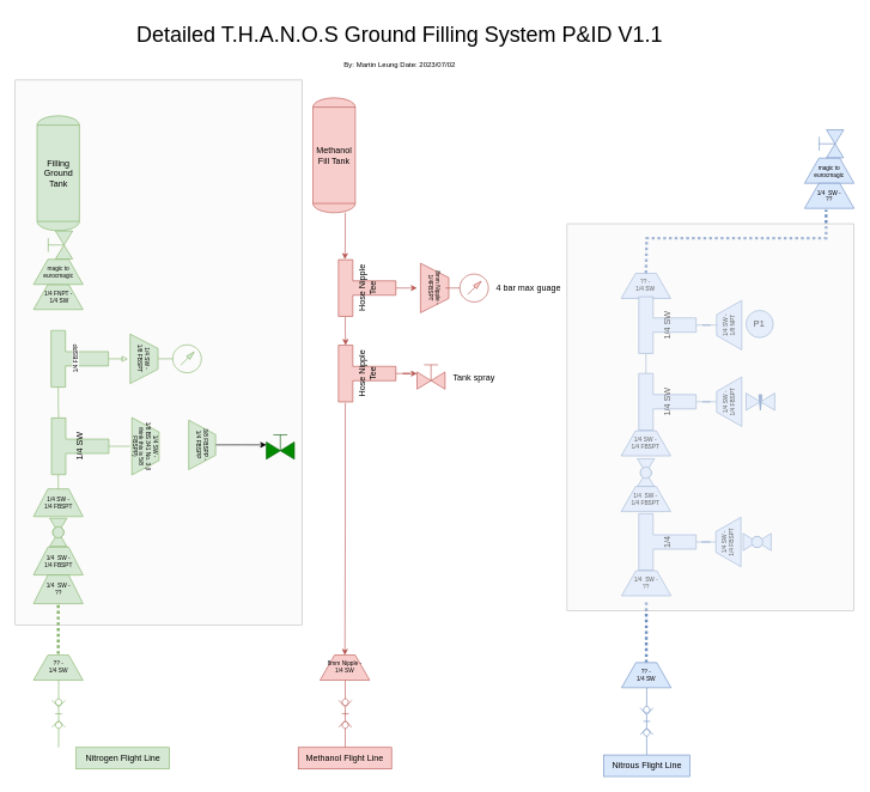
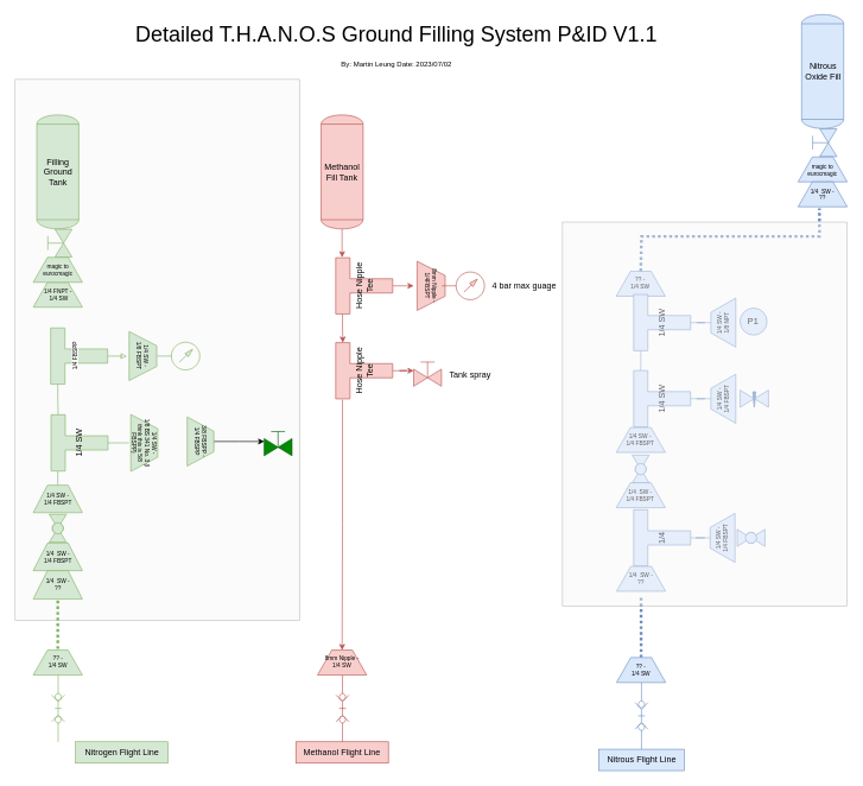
  <mxCell id="0" />
  <mxCell id="1" parent="0" />
  <mxCell id="2" value="" style="rounded=0;whiteSpace=wrap;html=1;fillColor=#f5f5f5;strokeColor=#666666;opacity=40;fontColor=#333333;" parent="1" vertex="1"><mxGeometry x="20.01" y="111" width="399.99" height="760" as="geometry" /></mxCell>
  <mxCell id="3" style="edgeStyle=orthogonalEdgeStyle;rounded=0;orthogonalLoop=1;jettySize=auto;html=1;entryX=0.5;entryY=0;entryDx=0;entryDy=0;fillColor=#f8cecc;strokeColor=#b85450;" edge="1" parent="1" source="4"><mxGeometry relative="1" as="geometry"><mxPoint x="479.44" y="361" as="targetPoint" /><Array as="points"><mxPoint x="480" y="341" /><mxPoint x="480" y="341" /></Array></mxGeometry></mxCell>
- <mxCell id="4" value="Methanol&lt;br&gt;Fill Tank" style="shape=mxgraph.pid.vessels.tank;html=1;pointerEvents=1;align=center;verticalLabelPosition=middle;verticalAlign=middle;dashed=0;labelPosition=center;fillColor=#f8cecc;strokeColor=#b85450;" parent="1" vertex="1"><mxGeometry x="434.94" y="136" width="59" height="160" as="geometry" /></mxCell>
+ <mxCell id="4" value="Methanol&lt;br&gt;Fill Tank" style="shape=mxgraph.pid.vessels.tank;html=1;pointerEvents=1;align=center;verticalLabelPosition=middle;verticalAlign=middle;dashed=0;labelPosition=center;fillColor=#f8cecc;strokeColor=#b85450;" parent="1" vertex="1"><mxGeometry x="449.94" y="161" width="59" height="160" as="geometry" /></mxCell>
+ <mxCell id="5" value="Nitrous&lt;br&gt;Oxide Fill" style="shape=mxgraph.pid.vessels.tank;html=1;pointerEvents=1;align=center;verticalLabelPosition=middle;verticalAlign=middle;dashed=0;labelPosition=center;fillColor=#dae8fc;strokeColor=#6c8ebf;" parent="1" vertex="1"><mxGeometry x="1125" y="20" width="59" height="160" as="geometry" /></mxCell>
  <mxCell id="6" value="Filling&lt;br&gt;Ground&lt;br&gt;Tank" style="shape=mxgraph.pid.vessels.tank;html=1;pointerEvents=1;align=center;verticalLabelPosition=middle;verticalAlign=middle;dashed=0;labelPosition=center;fillColor=#d5e8d4;strokeColor=#82b366;" parent="1" vertex="1"><mxGeometry x="50.51" y="161" width="59" height="160" as="geometry" /></mxCell>
  <mxCell id="7" value="" style="verticalLabelPosition=bottom;align=center;html=1;verticalAlign=top;pointerEvents=1;dashed=0;shape=mxgraph.pid2valves.valve;valveType=gate;actuator=man;rotation=-90;fillColor=#d5e8d4;strokeColor=#82b366;" parent="1" vertex="1"><mxGeometry x="60.51" y="321" width="39" height="40" as="geometry" /></mxCell>
  <mxCell id="8" value="" style="verticalLabelPosition=bottom;align=center;html=1;verticalAlign=top;pointerEvents=1;dashed=0;shape=mxgraph.pid2valves.valve;valveType=gate;actuator=man;rotation=-90;fillColor=#dae8fc;strokeColor=#6c8ebf;" parent="1" vertex="1"><mxGeometry x="1135" y="180" width="39" height="40" as="geometry" /></mxCell>
  <mxCell id="9" value="1/4 FNPT -&lt;br style=&quot;font-size: 8px;&quot;&gt;&amp;nbsp;1/4 SW" style="shape=trapezoid;perimeter=trapezoidPerimeter;whiteSpace=wrap;html=1;fixedSize=1;fontSize=8;align=center;fillColor=#d5e8d4;strokeColor=#82b366;" parent="1" vertex="1"><mxGeometry x="45.51" y="396" width="69" height="35" as="geometry" /></mxCell>
  <mxCell id="10" style="edgeStyle=orthogonalEdgeStyle;rounded=0;orthogonalLoop=1;jettySize=auto;html=1;entryX=0.505;entryY=1.082;entryDx=0;entryDy=0;entryPerimeter=0;fillColor=#d5e8d4;strokeColor=#82b366;endArrow=block;endFill=0;" parent="1" source="12" target="17" edge="1"><mxGeometry relative="1" as="geometry" /></mxCell>
  <mxCell id="11" style="edgeStyle=orthogonalEdgeStyle;rounded=0;orthogonalLoop=1;jettySize=auto;html=1;entryX=0;entryY=0;entryDx=79.0;entryDy=10;entryPerimeter=0;exitX=0;exitY=0;exitDx=0;exitDy=10;exitPerimeter=0;fillColor=#d5e8d4;strokeColor=#82b366;endArrow=none;endFill=0;" parent="1" source="12" target="15" edge="1"><mxGeometry relative="1" as="geometry"><Array as="points" /></mxGeometry></mxCell>
  <mxCell id="12" value="&#10;&lt;span style=&quot;color: rgb(0, 0, 0); font-family: Helvetica; font-size: 8px; font-style: normal; font-variant-ligatures: normal; font-variant-caps: normal; font-weight: 400; letter-spacing: normal; orphans: 2; text-align: center; text-indent: 0px; text-transform: none; widows: 2; word-spacing: 0px; -webkit-text-stroke-width: 0px; background-color: rgb(251, 251, 251); text-decoration-thickness: initial; text-decoration-style: initial; text-decoration-color: initial; float: none; display: inline !important;&quot;&gt;1/4 FBSPP&lt;/span&gt;&#10;&#10;" style="shape=tee;whiteSpace=wrap;html=1;rotation=-90;labelPosition=center;verticalLabelPosition=middle;align=center;verticalAlign=middle;dx=20;dy=20;fillColor=#d5e8d4;strokeColor=#82b366;" parent="1" vertex="1"><mxGeometry x="70.51" y="459.66" width="79" height="80" as="geometry" /></mxCell>
  <mxCell id="13" style="edgeStyle=orthogonalEdgeStyle;rounded=0;orthogonalLoop=1;jettySize=auto;html=1;fillColor=#d5e8d4;strokeColor=#82b366;endArrow=none;endFill=0;" parent="1" source="15" edge="1"><mxGeometry relative="1" as="geometry"><mxPoint x="180" y="621.62" as="targetPoint" /></mxGeometry></mxCell>
  <mxCell id="14" style="edgeStyle=orthogonalEdgeStyle;rounded=0;orthogonalLoop=1;jettySize=auto;html=1;entryX=0.5;entryY=0;entryDx=0;entryDy=0;exitX=0;exitY=0;exitDx=0;exitDy=10;exitPerimeter=0;fillColor=#d5e8d4;strokeColor=#82b366;endArrow=none;endFill=0;" parent="1" source="15" target="20" edge="1"><mxGeometry relative="1" as="geometry"><Array as="points"><mxPoint x="81" y="681" /></Array></mxGeometry></mxCell>
  <mxCell id="15" value="1/4 SW" style="shape=tee;whiteSpace=wrap;html=1;rotation=-90;labelPosition=center;verticalLabelPosition=middle;align=center;verticalAlign=middle;fillColor=#d5e8d4;strokeColor=#82b366;" parent="1" vertex="1"><mxGeometry x="71.02" y="581.62" width="79" height="80" as="geometry" /></mxCell>
  <mxCell id="16" value="" style="verticalLabelPosition=bottom;aspect=fixed;html=1;verticalAlign=top;fillColor=#d5e8d4;align=center;outlineConnect=0;shape=mxgraph.fluid_power.x11820;points=[[0.5,1,0]];rotation=90;strokeColor=#82b366;" parent="1" vertex="1"><mxGeometry x="230" y="469.66" width="38.94" height="60" as="geometry" /></mxCell>
  <mxCell id="17" value="1/4 SW -&lt;br&gt;1/8 FBSPT" style="shape=trapezoid;perimeter=trapezoidPerimeter;whiteSpace=wrap;html=1;fixedSize=1;fontSize=8;align=center;rotation=90;fillColor=#d5e8d4;strokeColor=#82b366;" parent="1" vertex="1"><mxGeometry x="165.09" y="480.24" width="69" height="38.84" as="geometry" /></mxCell>
  <mxCell id="18" value="1/4 SW -&lt;br&gt;1/8 BS 341 No. 3 (I think this is 5/8 FBSPP)" style="shape=trapezoid;perimeter=trapezoidPerimeter;whiteSpace=wrap;html=1;fixedSize=1;fontSize=8;align=center;rotation=90;fillColor=#d5e8d4;strokeColor=#82b366;" parent="1" vertex="1"><mxGeometry x="161.51" y="602.68" width="80" height="37.87" as="geometry" /></mxCell>
  <mxCell id="19" value="" style="shape=image;verticalLabelPosition=bottom;labelBackgroundColor=default;verticalAlign=top;aspect=fixed;imageAspect=0;image=https://static.thenounproject.com/png/2260802-200.png;imageBackground=none;fillColor=#d5e8d4;strokeColor=#82b366;" parent="1" vertex="1"><mxGeometry x="221.54" y="606.07" width="37.91" height="38.91" as="geometry" /></mxCell>
  <mxCell id="20" value="1/4 SW -&lt;br&gt;1/4 FBSPT" style="shape=trapezoid;perimeter=trapezoidPerimeter;whiteSpace=wrap;html=1;fixedSize=1;fontSize=8;align=center;rotation=0;fillColor=#d5e8d4;strokeColor=#82b366;" parent="1" vertex="1"><mxGeometry x="45.51" y="681" width="69" height="38.59" as="geometry" /></mxCell>
  <mxCell id="21" value="magic to eurocmagic" style="shape=trapezoid;perimeter=trapezoidPerimeter;whiteSpace=wrap;html=1;fixedSize=1;fontSize=8;align=center;fillColor=#d5e8d4;strokeColor=#82b366;" parent="1" vertex="1"><mxGeometry x="45.51" y="361" width="69" height="35" as="geometry" /></mxCell>
  <mxCell id="22" value="magic to eurocmagic" style="shape=trapezoid;perimeter=trapezoidPerimeter;whiteSpace=wrap;html=1;fixedSize=1;fontSize=8;align=center;fillColor=#dae8fc;strokeColor=#6c8ebf;" parent="1" vertex="1"><mxGeometry x="1120" y="220" width="69" height="35" as="geometry" /></mxCell>
  <mxCell id="23" value="" style="verticalLabelPosition=bottom;align=center;html=1;verticalAlign=top;pointerEvents=1;dashed=0;shape=mxgraph.pid2valves.valve;valveType=ball;rotation=-90;fillColor=#d5e8d4;strokeColor=#82b366;" parent="1" vertex="1"><mxGeometry x="60.51" y="729.5" width="39.09" height="24.06" as="geometry" /></mxCell>
  <mxCell id="24" value="" style="verticalLabelPosition=bottom;aspect=fixed;html=1;verticalAlign=top;fillColor=#d5e8d4;align=center;outlineConnect=0;shape=mxgraph.fluid_power.x11740;points=[[0.5,0,0],[0.5,1,0]];strokeColor=#82b366;" parent="1" vertex="1"><mxGeometry x="71.53" y="947.63" width="17.98" height="93.78" as="geometry" /></mxCell>
  <mxCell id="25" value="" style="endArrow=none;dashed=1;html=1;rounded=0;entryX=-0.132;entryY=0.461;entryDx=0;entryDy=0;entryPerimeter=0;strokeWidth=4;dashPattern=1 1;fillColor=#d5e8d4;strokeColor=#82b366;" parent="1" edge="1"><mxGeometry width="50" height="50" relative="1" as="geometry"><mxPoint x="80" y="911" as="sourcePoint" /><mxPoint x="79.977" y="840.997" as="targetPoint" /></mxGeometry></mxCell>
  <mxCell id="26" value="1/4&amp;nbsp; SW -&lt;br&gt;1/4 FBSPT" style="shape=trapezoid;perimeter=trapezoidPerimeter;whiteSpace=wrap;html=1;fixedSize=1;fontSize=8;align=center;rotation=0;fillColor=#d5e8d4;strokeColor=#82b366;" parent="1" vertex="1"><mxGeometry x="45.51" y="762.22" width="69" height="38.78" as="geometry" /></mxCell>
  <mxCell id="27" value="1/4&amp;nbsp; SW -&lt;br&gt;??" style="shape=trapezoid;perimeter=trapezoidPerimeter;whiteSpace=wrap;html=1;fixedSize=1;fontSize=8;align=center;rotation=0;fillColor=#d5e8d4;strokeColor=#82b366;" parent="1" vertex="1"><mxGeometry x="45.51" y="801" width="69" height="40" as="geometry" /></mxCell>
  <mxCell id="28" value="?? -&lt;br&gt;1/4 SW" style="shape=trapezoid;perimeter=trapezoidPerimeter;whiteSpace=wrap;html=1;fixedSize=1;fontSize=8;align=center;rotation=0;fillColor=#d5e8d4;strokeColor=#82b366;" parent="1" vertex="1"><mxGeometry x="45.51" y="912.63" width="69" height="35" as="geometry" /></mxCell>
  <mxCell id="29" value="" style="verticalLabelPosition=bottom;align=center;html=1;verticalAlign=top;pointerEvents=1;dashed=0;shape=mxgraph.pid2valves.valve;valveType=gate;actuator=man;rotation=0;fillColor=#008a00;strokeColor=#005700;fontColor=#ffffff;" parent="1" vertex="1"><mxGeometry x="370" y="599.66" width="39" height="40" as="geometry" /></mxCell>
  <mxCell id="30" style="edgeStyle=orthogonalEdgeStyle;rounded=0;orthogonalLoop=1;jettySize=auto;html=1;entryX=0;entryY=0.5;entryDx=0;entryDy=0;entryPerimeter=0;" edge="1" parent="1" source="31" target="29"><mxGeometry relative="1" as="geometry" /></mxCell>
  <mxCell id="31" value="3/8 FBSPP -&lt;br&gt;1/4 FBSPP" style="shape=trapezoid;perimeter=trapezoidPerimeter;whiteSpace=wrap;html=1;fixedSize=1;fontSize=8;align=center;rotation=90;fillColor=#d5e8d4;strokeColor=#82b366;" parent="1" vertex="1"><mxGeometry x="246.04" y="600.94" width="69" height="37.44" as="geometry" /></mxCell>
  <mxCell id="32" value="" style="verticalLabelPosition=bottom;aspect=fixed;html=1;verticalAlign=top;fillColor=#f8cecc;align=center;outlineConnect=0;shape=mxgraph.fluid_power.x11740;points=[[0.5,0,0],[0.5,1,0]];strokeColor=#b85450;" parent="1" vertex="1"><mxGeometry x="470.96" y="947.63" width="17.98" height="93.78" as="geometry" /></mxCell>
  <mxCell id="33" value="8mm Nipple -&lt;br&gt;1/4 SW" style="shape=trapezoid;perimeter=trapezoidPerimeter;whiteSpace=wrap;html=1;fixedSize=1;fontSize=8;align=center;rotation=0;fillColor=#f8cecc;strokeColor=#b85450;" parent="1" vertex="1"><mxGeometry x="444.94" y="912.63" width="69" height="35" as="geometry" /></mxCell>
  <mxCell id="34" value="1/4&amp;nbsp; SW -&lt;br&gt;??" style="shape=trapezoid;perimeter=trapezoidPerimeter;whiteSpace=wrap;html=1;fixedSize=1;fontSize=8;align=center;rotation=0;fillColor=#dae8fc;strokeColor=#6c8ebf;" parent="1" vertex="1"><mxGeometry x="1120" y="255" width="69" height="35" as="geometry" /></mxCell>
  <mxCell id="35" value="?? -&lt;br&gt;1/4 SW" style="shape=trapezoid;perimeter=trapezoidPerimeter;whiteSpace=wrap;html=1;fixedSize=1;fontSize=8;align=center;rotation=0;fillColor=#dae8fc;strokeColor=#6c8ebf;" parent="1" vertex="1"><mxGeometry x="864.48" y="380.53" width="69" height="35" as="geometry" /></mxCell>
  <mxCell id="36" value="" style="endArrow=none;dashed=1;html=1;rounded=0;strokeWidth=4;dashPattern=1 1;fillColor=#dae8fc;strokeColor=#6c8ebf;exitX=0.5;exitY=0;exitDx=0;exitDy=0;" parent="1" source="35" edge="1"><mxGeometry width="50" height="50" relative="1" as="geometry"><mxPoint x="1009.94" y="380.53" as="sourcePoint" /><mxPoint x="1150" y="292.03" as="targetPoint" /><Array as="points"><mxPoint x="900.06" y="331.5" /><mxPoint x="1150.06" y="331.5" /></Array></mxGeometry></mxCell>
  <mxCell id="37" value="1/4 SW -&lt;br&gt;1/4 FBSPT" style="shape=trapezoid;perimeter=trapezoidPerimeter;whiteSpace=wrap;html=1;fixedSize=1;fontSize=8;align=center;rotation=0;fillColor=#dae8fc;strokeColor=#6c8ebf;" parent="1" vertex="1"><mxGeometry x="864.48" y="600" width="69" height="35" as="geometry" /></mxCell>
  <mxCell id="38" value="" style="verticalLabelPosition=bottom;align=center;html=1;verticalAlign=top;pointerEvents=1;dashed=0;shape=mxgraph.pid2valves.valve;valveType=ball;rotation=-90;fillColor=#dae8fc;strokeColor=#6c8ebf;" parent="1" vertex="1"><mxGeometry x="879.39" y="646.41" width="39.09" height="24.06" as="geometry" /></mxCell>
  <mxCell id="39" value="1/4&amp;nbsp; SW -&lt;br&gt;1/4 FBSPT" style="shape=trapezoid;perimeter=trapezoidPerimeter;whiteSpace=wrap;html=1;fixedSize=1;fontSize=8;align=center;rotation=0;fillColor=#dae8fc;strokeColor=#6c8ebf;" parent="1" vertex="1"><mxGeometry x="864.48" y="677.63" width="69" height="35" as="geometry" /></mxCell>
  <mxCell id="40" style="edgeStyle=orthogonalEdgeStyle;rounded=0;orthogonalLoop=1;jettySize=auto;html=1;entryX=0.5;entryY=0;entryDx=0;entryDy=0;endArrow=none;endFill=0;fillColor=#dae8fc;strokeColor=#6c8ebf;" parent="1" source="41" target="42" edge="1"><mxGeometry relative="1" as="geometry" /></mxCell>
  <mxCell id="41" value="1/4" style="shape=tee;whiteSpace=wrap;html=1;rotation=-90;labelPosition=center;verticalLabelPosition=middle;align=center;verticalAlign=middle;dx=20;dy=20;fillColor=#dae8fc;strokeColor=#6c8ebf;" parent="1" vertex="1"><mxGeometry x="889.48" y="715" width="79" height="80" as="geometry" /></mxCell>
  <mxCell id="42" value="1/4 SW -&lt;br&gt;1/4 FBSPT" style="shape=trapezoid;perimeter=trapezoidPerimeter;whiteSpace=wrap;html=1;fixedSize=1;fontSize=8;align=center;rotation=-90;fillColor=#dae8fc;strokeColor=#6c8ebf;" parent="1" vertex="1"><mxGeometry x="979.39" y="737.5" width="69" height="35" as="geometry" /></mxCell>
  <mxCell id="43" value="" style="verticalLabelPosition=bottom;align=center;html=1;verticalAlign=top;pointerEvents=1;dashed=0;shape=mxgraph.pid2valves.valve;valveType=ball;rotation=-180;fillColor=#dae8fc;strokeColor=#6c8ebf;" parent="1" vertex="1"><mxGeometry x="1034.39" y="742.97" width="39.09" height="24.06" as="geometry" /></mxCell>
  <mxCell id="44" value="Detailed T.H.A.N.O.S Ground Filling System P&amp;amp;ID V1.1&lt;br style=&quot;font-size: 12px;&quot;&gt;&lt;font size=&quot;1&quot;&gt;By: Martin Leung Date: 2023/07/02&lt;br&gt;&lt;/font&gt;" style="text;html=1;strokeColor=none;fillColor=none;align=center;verticalAlign=middle;whiteSpace=wrap;rounded=0;fontSize=30;" parent="1" vertex="1"><mxGeometry x="60.51" y="20" width="990" height="90" as="geometry" /></mxCell>
  <mxCell id="45" style="edgeStyle=orthogonalEdgeStyle;rounded=0;orthogonalLoop=1;jettySize=auto;html=1;entryX=0;entryY=0;entryDx=79;entryDy=10;entryPerimeter=0;exitX=0;exitY=0;exitDx=0;exitDy=10;exitPerimeter=0;fillColor=#dae8fc;strokeColor=#6c8ebf;endArrow=none;endFill=0;" parent="1" source="47" target="49" edge="1"><mxGeometry relative="1" as="geometry" /></mxCell>
  <mxCell id="46" style="edgeStyle=orthogonalEdgeStyle;rounded=0;orthogonalLoop=1;jettySize=auto;html=1;entryX=0.5;entryY=0;entryDx=0;entryDy=0;fillColor=#dae8fc;strokeColor=#6c8ebf;endArrow=none;endFill=0;" parent="1" source="47" target="51" edge="1"><mxGeometry relative="1" as="geometry" /></mxCell>
  <mxCell id="47" value="1/4 SW" style="shape=tee;whiteSpace=wrap;html=1;rotation=-90;labelPosition=center;verticalLabelPosition=middle;align=center;verticalAlign=middle;dx=20;dy=20;fillColor=#dae8fc;strokeColor=#6c8ebf;" parent="1" vertex="1"><mxGeometry x="889.48" y="412.66" width="79" height="80" as="geometry" /></mxCell>
  <mxCell id="48" style="edgeStyle=orthogonalEdgeStyle;rounded=0;orthogonalLoop=1;jettySize=auto;html=1;entryX=0.5;entryY=0;entryDx=0;entryDy=0;fillColor=#dae8fc;strokeColor=#6c8ebf;endArrow=none;endFill=0;" parent="1" source="49" target="52" edge="1"><mxGeometry relative="1" as="geometry" /></mxCell>
  <mxCell id="49" value="1/4 SW" style="shape=tee;whiteSpace=wrap;html=1;rotation=-90;labelPosition=center;verticalLabelPosition=middle;align=center;verticalAlign=middle;fillColor=#dae8fc;strokeColor=#6c8ebf;" parent="1" vertex="1"><mxGeometry x="889.48" y="519.53" width="79" height="80" as="geometry" /></mxCell>
  <mxCell id="50" value="P1" style="ellipse;whiteSpace=wrap;html=1;aspect=fixed;fillColor=#dae8fc;strokeColor=#6c8ebf;" parent="1" vertex="1"><mxGeometry x="1038.48" y="432.19" width="37.97" height="37.97" as="geometry" /></mxCell>
  <mxCell id="51" value="1/4 SW -&lt;br&gt;1/8 NPT" style="shape=trapezoid;perimeter=trapezoidPerimeter;whiteSpace=wrap;html=1;fixedSize=1;fontSize=8;align=center;rotation=-90;fillColor=#dae8fc;strokeColor=#6c8ebf;" parent="1" vertex="1"><mxGeometry x="980.48" y="435.16" width="69" height="35" as="geometry" /></mxCell>
  <mxCell id="52" value="1/4 SW -&lt;br&gt;1/4 FBSPT" style="shape=trapezoid;perimeter=trapezoidPerimeter;whiteSpace=wrap;html=1;fixedSize=1;fontSize=8;align=center;rotation=-90;fillColor=#dae8fc;strokeColor=#6c8ebf;" parent="1" vertex="1"><mxGeometry x="980.48" y="542.03" width="69" height="35" as="geometry" /></mxCell>
  <mxCell id="53" value="" style="verticalLabelPosition=bottom;align=center;html=1;verticalAlign=top;pointerEvents=1;dashed=0;shape=mxgraph.pid2valves.valve;valveType=needle;rotation=0;fillColor=#dae8fc;strokeColor=#6c8ebf;" parent="1" vertex="1"><mxGeometry x="1038.48" y="547.53" width="40" height="24" as="geometry" /></mxCell>
  <mxCell id="54" value="" style="verticalLabelPosition=bottom;aspect=fixed;html=1;verticalAlign=top;fillColor=#dae8fc;align=center;outlineConnect=0;shape=mxgraph.fluid_power.x11740;points=[[0.5,0,0],[0.5,1,0]];strokeColor=#6c8ebf;" parent="1" vertex="1"><mxGeometry x="891.01" y="958.13" width="17.98" height="93.78" as="geometry" /></mxCell>
  <mxCell id="55" value="" style="endArrow=none;dashed=1;html=1;rounded=0;entryX=-0.132;entryY=0.461;entryDx=0;entryDy=0;entryPerimeter=0;strokeWidth=4;dashPattern=1 1;fillColor=#dae8fc;strokeColor=#6c8ebf;exitX=0.5;exitY=0;exitDx=0;exitDy=0;" parent="1" source="57" edge="1"><mxGeometry width="50" height="50" relative="1" as="geometry"><mxPoint x="899.99" y="895" as="sourcePoint" /><mxPoint x="899.457" y="834.997" as="targetPoint" /></mxGeometry></mxCell>
  <mxCell id="56" value="1/4&amp;nbsp; SW -&lt;br&gt;??" style="shape=trapezoid;perimeter=trapezoidPerimeter;whiteSpace=wrap;html=1;fixedSize=1;fontSize=8;align=center;rotation=0;fillColor=#dae8fc;strokeColor=#6c8ebf;" parent="1" vertex="1"><mxGeometry x="864.99" y="795" width="69" height="35" as="geometry" /></mxCell>
  <mxCell id="57" value="?? -&lt;br&gt;1/4 SW" style="shape=trapezoid;perimeter=trapezoidPerimeter;whiteSpace=wrap;html=1;fixedSize=1;fontSize=8;align=center;rotation=0;fillColor=#dae8fc;strokeColor=#6c8ebf;" parent="1" vertex="1"><mxGeometry x="864.99" y="923.13" width="69" height="35" as="geometry" /></mxCell>
  <mxCell id="58" value="Nitrogen Flight Line" style="text;html=1;align=center;verticalAlign=middle;resizable=0;points=[];autosize=1;strokeColor=#82b366;fillColor=#d5e8d4;" parent="1" vertex="1"><mxGeometry x="105.03" y="1041.41" width="130" height="30" as="geometry" /></mxCell>
  <mxCell id="59" value="Methanol Flight Line" style="text;html=1;align=center;verticalAlign=middle;resizable=0;points=[];autosize=1;strokeColor=#b85450;fillColor=#f8cecc;" parent="1" vertex="1"><mxGeometry x="414.44" y="1041.41" width="130" height="30" as="geometry" /></mxCell>
  <mxCell id="60" value="Nitrous Flight Line" style="text;html=1;align=center;verticalAlign=middle;resizable=0;points=[];autosize=1;strokeColor=#6c8ebf;fillColor=#dae8fc;" parent="1" vertex="1"><mxGeometry x="840" y="1051.91" width="120" height="30" as="geometry" /></mxCell>
  <mxCell id="61" style="edgeStyle=orthogonalEdgeStyle;rounded=0;orthogonalLoop=1;jettySize=auto;html=1;fillColor=#f8cecc;strokeColor=#b85450;" edge="1" parent="1" source="63"><mxGeometry relative="1" as="geometry"><mxPoint x="580" y="401" as="targetPoint" /></mxGeometry></mxCell>
  <mxCell id="62" style="edgeStyle=orthogonalEdgeStyle;rounded=0;orthogonalLoop=1;jettySize=auto;html=1;entryX=0;entryY=0;entryDx=79;entryDy=10;entryPerimeter=0;fillColor=#f8cecc;strokeColor=#b85450;" edge="1" parent="1" target="69"><mxGeometry relative="1" as="geometry"><mxPoint x="480" y="441" as="sourcePoint" /><Array as="points"><mxPoint x="480" y="461" /></Array></mxGeometry></mxCell>
  <mxCell id="63" value="Hose Nipple Tee" style="shape=tee;whiteSpace=wrap;html=1;rotation=-90;labelPosition=center;verticalLabelPosition=middle;align=center;verticalAlign=middle;dx=20;dy=20;fillColor=#f8cecc;strokeColor=#b85450;" vertex="1" parent="1"><mxGeometry x="470.96" y="361" width="79" height="80" as="geometry" /></mxCell>
  <mxCell id="64" value="8mm Nipple - 1/4FBSPT" style="shape=trapezoid;perimeter=trapezoidPerimeter;whiteSpace=wrap;html=1;fixedSize=1;fontSize=8;align=center;rotation=90;fillColor=#f8cecc;strokeColor=#b85450;" vertex="1" parent="1"><mxGeometry x="570" y="381.29" width="69" height="39.42" as="geometry" /></mxCell>
  <mxCell id="65" value="" style="verticalLabelPosition=bottom;aspect=fixed;html=1;verticalAlign=top;fillColor=#f8cecc;align=center;outlineConnect=0;shape=mxgraph.fluid_power.x11820;points=[[0.5,1,0]];rotation=90;strokeColor=#b85450;" vertex="1" parent="1"><mxGeometry x="630" y="371" width="38.94" height="60" as="geometry" /></mxCell>
  <mxCell id="66" value="4 bar max guage" style="text;html=1;align=center;verticalAlign=middle;resizable=0;points=[];autosize=1;" vertex="1" parent="1"><mxGeometry x="680" y="386" width="110" height="30" as="geometry" /></mxCell>
  <mxCell id="67" style="edgeStyle=orthogonalEdgeStyle;rounded=0;orthogonalLoop=1;jettySize=auto;html=1;entryX=0;entryY=0.455;entryDx=0;entryDy=0;entryPerimeter=0;fillColor=#f8cecc;strokeColor=#b85450;" edge="1" parent="1" source="69" target="70"><mxGeometry relative="1" as="geometry" /></mxCell>
  <mxCell id="68" style="edgeStyle=orthogonalEdgeStyle;rounded=0;orthogonalLoop=1;jettySize=auto;html=1;entryX=0.5;entryY=0;entryDx=0;entryDy=0;fillColor=#f8cecc;strokeColor=#b85450;" edge="1" parent="1" target="33"><mxGeometry relative="1" as="geometry"><mxPoint x="480" y="561" as="sourcePoint" /><Array as="points"><mxPoint x="480" y="736" /><mxPoint x="479" y="736" /></Array></mxGeometry></mxCell>
  <mxCell id="69" value="Hose Nipple Tee" style="shape=tee;whiteSpace=wrap;html=1;rotation=-90;labelPosition=center;verticalLabelPosition=middle;align=center;verticalAlign=middle;dx=20;dy=20;fillColor=#f8cecc;strokeColor=#b85450;" vertex="1" parent="1"><mxGeometry x="470.96" y="480.24" width="79" height="80" as="geometry" /></mxCell>
  <mxCell id="70" value="" style="verticalLabelPosition=bottom;align=center;html=1;verticalAlign=top;pointerEvents=1;dashed=0;shape=mxgraph.pid2valves.valve;valveType=gate;actuator=man;rotation=0;fillColor=#f8cecc;strokeColor=#b85450;" vertex="1" parent="1"><mxGeometry x="580" y="502.03" width="39" height="40" as="geometry" /></mxCell>
  <mxCell id="71" value="Tank spray" style="text;html=1;align=center;verticalAlign=middle;resizable=0;points=[];autosize=1;" vertex="1" parent="1"><mxGeometry x="619" y="512.03" width="80" height="30" as="geometry" /></mxCell>
  <mxCell id="72" value="" style="rounded=0;whiteSpace=wrap;html=1;fillColor=#f5f5f5;strokeColor=#666666;opacity=40;fontColor=#333333;" vertex="1" parent="1"><mxGeometry x="789.01" y="311.41" width="399.99" height="539.59" as="geometry" /></mxCell>
